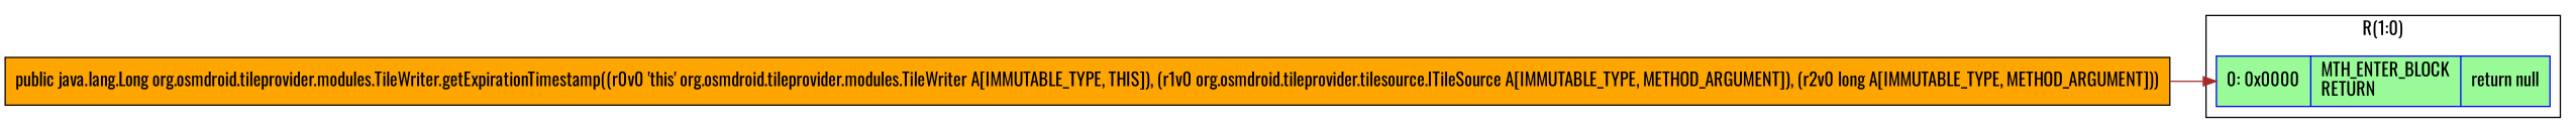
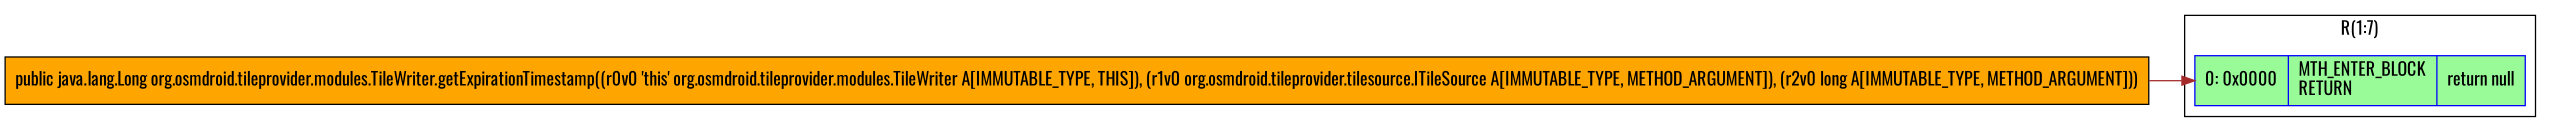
  digraph {
    rankdir=LR
    fontname=Oswald
    node [shape=record style=filled fontname=Oswald]
    n1 [color=blue label="{0\:\ 0x0000|MTH_ENTER_BLOCK\lRETURN\l|return null\l}" fillcolor=palegreen]
    n2 [label="{public java.lang.Long org.osmdroid.tileprovider.modules.TileWriter.getExpirationTimestamp((r0v0 'this' org.osmdroid.tileprovider.modules.TileWriter A[IMMUTABLE_TYPE, THIS]), (r1v0 org.osmdroid.tileprovider.tilesource.ITileSource A[IMMUTABLE_TYPE, METHOD_ARGUMENT]), (r2v0 long A[IMMUTABLE_TYPE, METHOD_ARGUMENT])) }" fillcolor=orange]
    subgraph cluster_1 {
-     label="R(1:0)"
+     label="R(1:7)"
      n1
    }
    n2 -> n1 [color=brown fontname=Oswald]
  }
